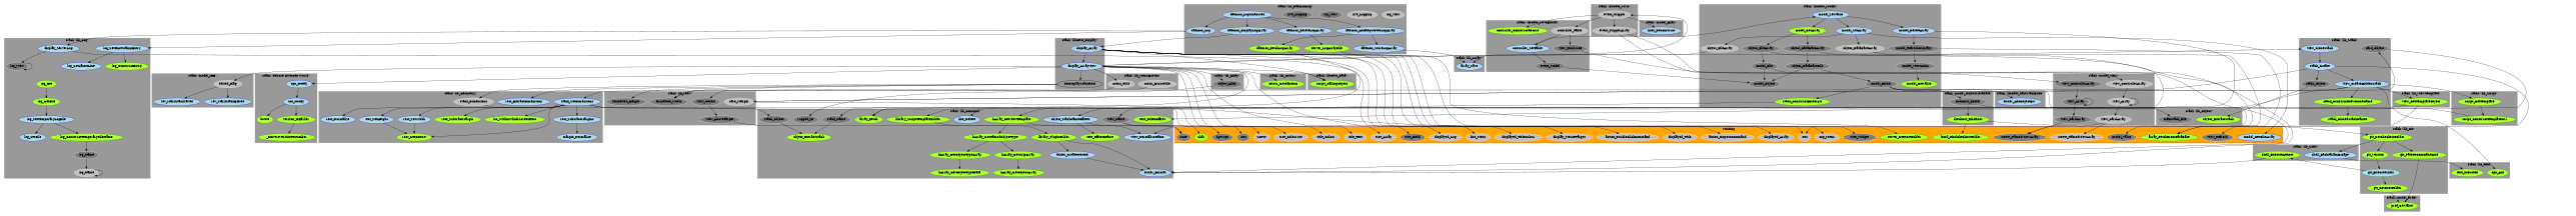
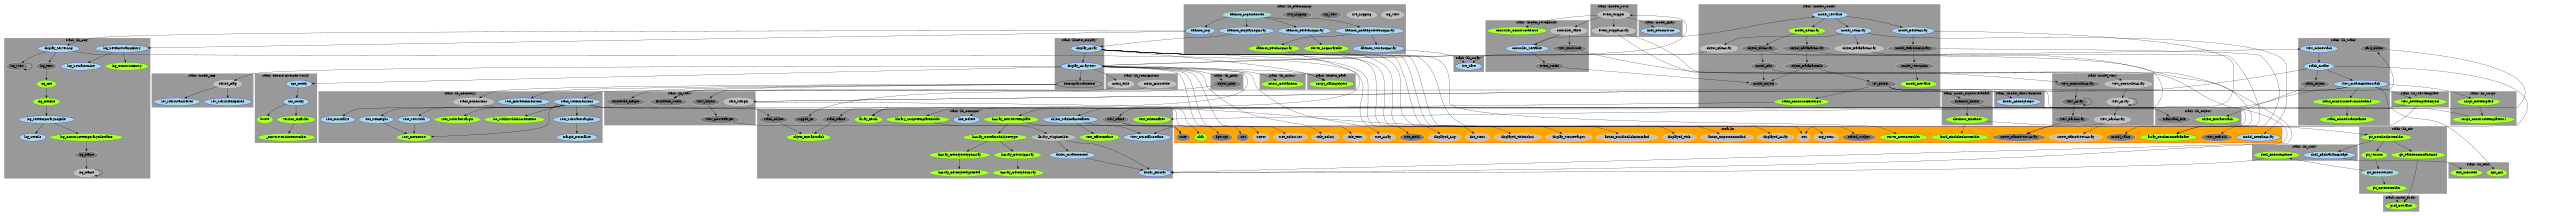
  digraph {
    clusterrank=true
    node [color=white fillcolor=GreenYellow style=filled]
    n1 [fillcolor=grey label=menu_Title]
    n2 [fillcolor=grey label=action_DoubleClickCommand]
    n3 [fillcolor=grey label=log_Name]
    n4 [fillcolor=grey label=tree_ColourSet]
    n5 [fillcolor=grey label=log_View]
    n6 [fillcolor=grey label=action_InspectCommand]
    n7 [fillcolor=grey label=card_Margin]
    n8 [fillcolor=grey label=uOPN_NamedViewArray]
    n9 [fillcolor=grey label=line_Menu]
    n10 [fillcolor=grey label=title_Colour]
    n11 [fillcolor=grey label=stack_Dimensions]
    n12 [fillcolor=grey label=event_Trigger]
    n13 [fillcolor=grey label=live_Logging]
    n14 [fillcolor=grey label=menu_BurntTitle]
    n15 [fillcolor=grey label=uOPN]
    n16 [fillcolor=grey label=displayed_TitleColour]
    n17 [fillcolor=grey label=controller_Table]
    n18 [fillcolor=grey label=display_MouseTarget]
    n19 [fillcolor=grey label=title_Text]
    n20 [fillcolor=grey label=view_Array]
    n21 [fillcolor=grey label=event_TriggerArray]
    n22 [fillcolor=grey label=object_DataBaseArray]
    n23 [fillcolor=grey label=displayed_Title]
    n24 [fillcolor=grey label=object_FileArray]
    n25 [fillcolor=grey label=displayed_Log]
    n26 [fillcolor=grey label=rect]
    n27 [fillcolor=grey label=view_CardArray]
    n28 [fillcolor=grey label=tree_Array]
    n29 [fillcolor=grey label=displayed_Array]
    n30 [fillcolor=grey label=cog_Menu]
    n31 [fillcolor=grey label=edited_Flag]
    n32 [fillcolor=grey label=view_ControllerArray]
    n33 [label=setDisplayStackRect color="" fillcolor="" style=""]
    n34 [fillcolor=grey50 label=view_Object]
    n35 [fillcolor=grey50 label=event_Model]
    n36 [fillcolor=grey50 label=rect]
    n37 [fillcolor=grey50 label=object_Hkey]
    n38 [fillcolor=grey50 label=object_FileArray]
    n39 [fillcolor=grey50 label=view_Array]
    n40 [fillcolor=grey50 label=model_ViewLinks]
-   n41 [fillcolor=grey50 label=model_Folder]
+   n41 [fillcolor=grey50 label=rev_Folder]
    n42 [fillcolor=grey50 label=log_View]
    n43 [fillcolor=grey50 label=formatted_Height]
    n44 [fillcolor=grey50 label=tree_Field]
    n45 [fillcolor=grey50 label=stack_Name]
    n46 [fillcolor=grey50 label=uRIP]
    n47 [fillcolor=grey50 label=card_Object]
    n48 [fillcolor=grey50 label=rugged_ID]
    n49 [fillcolor=grey50 label=model_Value]
    n50 [fillcolor=grey50 label=model_Object]
    n51 [fillcolor=grey50 label=log_View]
    n52 [fillcolor=grey50 label=stack_Object]
    n53 [fillcolor=grey50 label=mainstack_File]
    n54 [fillcolor=grey50 label=formatted_Width]
    n55 [fillcolor=grey50 label=object_DataBaseArray]
-   n56 [fillcolor=grey50 label=tree_Widget]
+   n56 [fillcolor=grey50 label=edited_Widget]
    n57 [fillcolor=grey50 label=dgProps]
+   n58 [fillcolor=grey50 label=log_Text]
    n59 [fillcolor=grey50 label=model_File]
    n60 [fillcolor=grey50 label=stack_Object]
    n61 [fillcolor=grey50 label=view_CardArray]
    n62 [fillcolor=grey50 label=log_Name]
    n63 [fillcolor=grey50 label=view_Name]
    n64 [fillcolor=grey50 label=view_AboveTarget]
    n65 [fillcolor=grey50 label=live_Logging]
    n66 [fillcolor=grey50 label=object_DataBaseFile]
    n67 [fillcolor=grey50 label=uOPN_NamedViewArray]
    n68 [fillcolor=grey50 label=view_ControllerArray]
    n69 [fillcolor=grey50 label=checkout_Folder]
    n70 [fillcolor=grey50 label=model_RefreshDisplays]
    n71 [fillcolor=grey50 label=view_ToolMode]
    n72 [fillcolor=grey50 label=view_Refresh]
-   n73 [color=Blue fillcolor=LightBlue label=daemon_LogUnRouted]
+   n73 [color=Green4 fillcolor=LightBlue label=daemon_LogUnRouted]
    n74 [color=Blue fillcolor=LightBlue label=log_SetTimeStampEntry]
    n75 [color=Blue fillcolor=LightBlue label=line_Delete]
    n76 [color=Blue fillcolor=LightBlue label=folder_AddObjectBit]
    n77 [color=Blue fillcolor=LightBlue label=rect_SetWidth]
    n78 [color=Blue fillcolor=LightBlue label=log_SetTemporaryLogFile]
-   n79 [color=Blue fillcolor=LightBlue label=array_Save]
+   n79 [color=Blue fillcolor=LightBlue label=live_Save]
    n80 [color=Blue fillcolor=LightBlue label=log_SetFile]
    n81 [color=Blue fillcolor=LightBlue label=view_CreateHiddenStack]
    n82 [color=Blue fillcolor=LightBlue label=rect_SubtractMargins]
    n83 [color=Blue fillcolor=LightBlue label=opn_Notify]
    n84 [color=Blue fillcolor=LightBlue label=controller_SetTable]
    n85 [color=Blue fillcolor=LightBlue label=view_CloneStack]
    n86 [color=Blue fillcolor=LightBlue label=model_DeleteArray]
    n87 [color=Blue fillcolor=LightBlue label=model_SetArray]
    n88 [color=Blue fillcolor=LightBlue label=shell_BashParamEscape]
    n89 [color=Blue fillcolor=LightBlue label=daemon_Log]
    n90 [color=Blue fillcolor=LightBlue label=rev_MarkStackSaved]
    n91 [color=Blue fillcolor=LightBlue label=osx_Notify]
    n92 [color=Blue fillcolor=LightBlue label=folder_CreateNested]
    n93 [color=Blue fillcolor=LightBlue label=log_SetLatestLine]
    n94 [color=Blue fillcolor=LightBlue label=rev_MarkStackEdited]
    n95 [color=Blue fillcolor=LightBlue label=daemon_DeleteLogArray]
    n96 [color=Green4 fillcolor=LightBlue label=git_ExecuteShell]
    n97 [color=Blue fillcolor=LightBlue label=rect_Normalize]
    n98 [color=Blue fillcolor=LightBlue label=model_GetFileArray]
    n99 [color=Blue fillcolor=LightBlue label=view_NormalizeName]
    n100 [color=Blue fillcolor=LightBlue label=daemon_AddRequestToLogArray]
    n101 [color=Blue fillcolor=LightBlue label=object_StackNameOffsets]
    n102 [color=Blue fillcolor=LightBlue label=display_ArrayView]
    n103 [color=Blue fillcolor=LightBlue label=daemon_DisplayLogArray]
    n104 [color=Blue fillcolor=LightBlue label=hkey_Deconstruct]
    n105 [color=Blue fillcolor=LightBlue label=model_SetValue]
    n106 [color=Blue fillcolor=LightBlue label=display_Array]
    n107 [color=Blue fillcolor=LightBlue label=daemon_StoreLogArray]
    n108 [color=Blue fillcolor=LightBlue label=rect_ExtractDimensions]
    n109 [color=Blue fillcolor=LightBlue label=rect_SetHeight]
    n110 [color=Blue fillcolor=LightBlue label=display_ServerLog]
    n111 [color=Blue fillcolor=LightBlue label=folder_Format]
    n112 [color=Blue fillcolor=LightBlue label=margin_Normalize]
    n113 [color=Blue fillcolor=LightBlue label=stack_SetDimensions]
    n114 [color=Blue fillcolor=LightBlue label=stack_Create]
    n115 [color=Green4 label=script_CallingObject]
    n116 [color=Green4 label=hArray_GetObjectTypeArray]
    n117 [color=Green4 label=log_Get]
    n118 [color=Green4 label=library_ScriptTemplateFolder]
    n119 [color=Green4 label=char]
    n120 [color=Green4 label=git_Version]
    n121 [color=Green4 label=hArray_GetViewTemplate]
    n122 [color=Green4 label=opn_Ask]
    n123 [color=Green4 label=model_GetValue]
    n124 [color=Green4 label=pref_GetValue]
    n125 [color=Green4 label=view_GetTemplateObject]
    n126 [color=Green4 label=daemon_FetchLogArray]
    n127 [color=Green4 label=shell_ExecuteAtRoot]
    n128 [color=Green4 label=git_GetCheckoutFolder]
    n129 [color=Green4 label=object_ExtractStack]
    n130 [color=Green4 label=script_GetTemplate]
    n131 [color=Green4 label=git_GetRootFolder]
    n132 [color=Green4 label=rect_GetCentre]
    n133 [color=Green4 label=text_IsQuoted]
    n134 [color=Green4 label=array_Fetch]
    n135 [color=Green4 label=log_ConstructEntry]
    n136 [color=Green4 label=hArray_GetUripArray]
    n137 [color=Green4 label=text_OffsetBefore]
    n138 [color=Green4 label=stack_ClonedStackNames]
    n139 [color=Green4 label=log_ConstructTemporaryFileName]
    n140 [color=Green4 label=kwote]
    n141 [color=Green4 label=stack_ConstructFolderBit]
    n142 [color=Green4 label=rect_SubtractMargin]
    n143 [color=Green4 label=version_IsEarlier]
    n144 [color=Green4 label=object_ExtractStack]
    n145 [color=Green4 label=controller_ConstructRecord]
    n146 [color=Green4 label=hArray_GetObjectArray]
    n147 [color=Green4 label=server_GetRootFolder]
    n148 [color=Green4 label=stack_ConstructNewCloneName]
    n149 [color=Green4 label=checkout_FindRoot]
    n150 [color=Green4 label=hArray_GetObjectTypeData]
-   n151 [color=Green4 label=library_PluginFolder]
+   n151 [color=Green4 fillcolor=grey label=library_PluginFolder]
    n152 [color=Green4 label=text_TokenOffset]
    n153 [color=Green4 label=model_GetArray]
    n154 [color=Green4 label=colour_GetRandom]
    n155 [color=Green4 label=_convertVersionToNumber]
    n156 [color=Green4 label=loc_WithinWhichScreenRect]
    n157 [color=Green4 label=array_FetchFromDataBase]
    n158 [color=Green4 label=server_LogArrayFile]
    n159 [color=Green4 label=fossil_FindCheckoutFolder]
    n160 [color=Green4 label=git_PathToCommandLine]
    n161 [color=Green4 label=log_GetFile]
    n162 [color=Green4 label=hArray_GetNamedObjectType]
    n163 [color=Green4 label=script_ConstructTemplateUrl]
    subgraph sub_1 {
      n1
      n2
      n3
      n4
      n5
      n6
      n7
      n8
      n9
      n10
      n11
      n12
      n13
      n14
      n15
      n16
      n17
      n18
      n19
      n20
      n21
      n22
      n23
      n24
      n25
      n26
      n27
      n28
      n29
      n30
      n31
      n32
    }
    subgraph sub_2 {
      n33
    }
    subgraph sub_3 {
      n34
      n35
      n36
      n37
      n38
      n39
      n40
      n41
      n42
      n43
      n44
      n45
      n46
      n47
      n48
      n49
      n50
      n51
      n52
      n53
      n54
      n55
      n56
      n57
+     n58
      n59
      n60
      n61
      n62
      n63
      n64
      n65
      n66
      n67
      n68
      n69
      n70
      n71
      n72
    }
    subgraph sub_4 {
      n73
      n74
      n75
      n76
      n77
      n78
      n79
      n80
      n81
      n82
      n83
      n84
      n85
      n86
      n87
      n88
      n89
      n90
      n91
      n92
      n93
      n94
      n95
      n96
      n97
      n98
      n99
      n100
      n101
      n102
      n103
      n104
      n105
      n106
      n107
      n108
      n109
      n110
      n111
      n112
      n113
      n114
    }
    subgraph sub_5 {
      n115
      n116
      n117
      n118
      n119
      n120
      n121
      n122
      n123
      n124
      n125
      n126
      n127
      n128
      n129
      n130
      n131
      n132
      n133
      n134
      n135
      n136
      n137
      n138
      n139
      n140
      n141
      n142
      n143
      n144
      n145
      n146
      n147
      n148
      n149
      n150
      n151
      n152
      n153
      n154
      n155
      n156
      n157
      n158
      n159
      n160
      n161
      n162
      n163
    }
    subgraph cluster_6 {
      color=red
      fillcolor=orange
-     label=Missing
+     label=IsEarlier
      style=filled
      n2
      n4
      n6
      n8
      n9
      n10
      n15
      n16
      n18
      n19
      n23
      n25
      n26
      n28
      n29
      n30
      n36
      n44
      n46
      n49
      n56
      n57
      n67
      n72
      n98
      n119
      n147
      n157
      n159
    }
    subgraph cluster_7 {
      color=grey60
      fillcolor=grey60
      label="stack \"lib_Array\""
      style=filled
      n79
    }
    subgraph cluster_8 {
      color=grey60
      fillcolor=grey60
      label="stack \"lib_Colour\""
      style=filled
      n154
    }
    subgraph cluster_9 {
      color=grey60
      fillcolor=grey60
      label="stack \"lib_Common\""
      style=filled
      n45
      n48
      n52
      n63
      n75
      n92
      n99
      n101
      n111
      n116
      n118
      n121
      n129
      n134
      n136
      n137
      n146
      n150
      n151
      n152
      n162
    }
    subgraph cluster_10 {
      color=grey60
      fillcolor=grey60
      label="stack \"lib_DaemonLog\""
      style=filled
      n5
      n13
      n51
      n65
      n73
      n89
      n95
      n100
      n103
      n107
      n126
      n158
    }
    subgraph cluster_11 {
      color=grey60
      fillcolor=grey60
      label="stack \"lib_Geometry\""
      style=filled
      n11
      n77
      n82
      n97
      n108
      n109
      n112
      n113
      n132
      n142
      n156
    }
    subgraph cluster_12 {
      color=grey60
      fillcolor=grey60
      label="stack \"lib_Git\""
      style=filled
      n96
      n120
      n128
      n131
      n160
    }
    subgraph cluster_13 {
      color=grey60
      fillcolor=grey60
      label="stack \"lib_Hkey\""
      style=filled
      n37
    }
    subgraph cluster_14 {
      color=grey60
      fillcolor=grey60
      label="stack \"lib_Log\""
      style=filled
      n3
      n42
+     n58
      n62
      n74
      n78
      n80
      n93
      n110
      n117
      n135
      n139
      n161
    }
    subgraph cluster_15 {
      color=grey60
      fillcolor=grey60
      label="stack \"lib_MenuButton\""
      style=filled
      n1
      n14
    }
    subgraph cluster_16 {
      color=grey60
      fillcolor=grey60
      label="stack \"lib_Object\""
      style=filled
      n53
      n144
    }
    subgraph cluster_17 {
      color=grey60
      fillcolor=grey60
      label="stack \"lib_Script\""
      style=filled
      n130
      n163
    }
    subgraph cluster_18 {
      color=grey60
      fillcolor=grey60
      label="stack \"lib_Shell\""
      style=filled
      n88
      n127
    }
    subgraph cluster_19 {
      color=grey60
      fillcolor=grey60
      label="stack \"lib_Stack\""
      style=filled
      n47
      n60
      n81
      n85
      n114
      n138
      n148
    }
    subgraph cluster_20 {
      color=grey60
      fillcolor=grey60
      label="stack \"lib_Text\""
      style=filled
      n122
      n133
    }
    subgraph cluster_21 {
      color=grey60
      fillcolor=grey60
      label="stack \"lib_View\""
      style=filled
      n7
      n34
      n43
      n54
      n64
    }
    subgraph cluster_22 {
      color=grey60
      fillcolor=grey60
      label="stack \"lib_ViewTemplate\""
      style=filled
      n125
    }
    subgraph cluster_23 {
      color=grey60
      fillcolor=grey60
      label="stack \"libOPN_Data\""
      style=filled
      n115
    }
    subgraph cluster_24 {
      color=grey60
      fillcolor=grey60
      label="stack \"libOPN_Display\""
      style=filled
      n33
      n102
      n106
    }
    subgraph cluster_25 {
      color=grey60
      fillcolor=grey60
      label="stack \"libOPN_Model\""
      style=filled
      n22
      n24
      n38
      n40
      n41
      n50
      n55
      n59
      n66
      n70
      n86
      n87
      n105
      n123
      n141
      n153
    }
    subgraph cluster_26 {
      color=grey60
      fillcolor=grey60
      label="stack \"libOPN_MVC\""
      style=filled
      n12
      n21
    }
    subgraph cluster_27 {
      color=grey60
      fillcolor=grey60
      label="stack \"libOPN_MVCExtras\""
      style=filled
      n17
      n35
      n71
      n84
      n145
    }
    subgraph cluster_28 {
      color=grey60
      fillcolor=grey60
      label="stack \"libOPN_TextStackFiles\""
      style=filled
      n76
    }
    subgraph cluster_29 {
      color=grey60
      fillcolor=grey60
      label="stack \"model_Hkey\""
      style=filled
      n104
    }
    subgraph cluster_30 {
      color=grey60
      fillcolor=grey60
      label="stack \"model_IDE\""
      style=filled
      n31
      n90
      n94
    }
    subgraph cluster_31 {
      color=grey60
      fillcolor=grey60
      label="stack \"model_ObjectMetadata\""
      style=filled
      n69
      n149
    }
    subgraph cluster_32 {
      color=grey60
      fillcolor=grey60
      label="stack \"model_Prefs\""
      style=filled
      n124
    }
    subgraph cluster_33 {
      color=grey60
      fillcolor=grey60
      label="stack \"model_View\""
      style=filled
      n20
      n27
      n32
      n39
      n61
      n68
    }
    subgraph cluster_34 {
      color=grey60
      fillcolor=grey60
      label="stack \"Rescue Livecode World\""
      style=filled
      n83
      n91
      n140
      n143
      n155
    }
    n1 -> n54
    n3 -> n3
    n7 -> n15
    n7 -> n47
    n11 -> n52
    n12 -> n17
    n12 -> n21
    n12 -> n104
    n12 -> n145
    n14 -> n34
    n17 -> n71
    n17 -> n84
    n20 -> n20
    n20 -> n27
    n21 -> n32
    n21 -> n68
    n22 -> n157
    n24 -> n79
    n27 -> n8
    n27 -> n67
    n31 -> n90
    n31 -> n94
    n32 -> n20
    n33 -> n11
    n33 -> n43
    n33 -> n54
    n33 -> n108
    n34 -> n64
    n35 -> n50
    n37 -> n48
    n38 -> n59
    n38 -> n134
    n39 -> n39
    n39 -> n61
    n40 -> n123
    n41 -> n69
    n41 -> n76
    n41 -> n111
    n41 -> n141
    n42 -> n42
    n45 -> n129
    n47 -> n152
    n52 -> n129
    n55 -> n66
    n55 -> n157
+   n58 -> n117
    n59 -> n50
    n59 -> n111
    n60 -> n144
    n61 -> n67
    n62 -> n3
    n63 -> n46
    n63 -> n57
    n64 -> n46
    n66 -> n41
    n66 -> n50
    n68 -> n39
    n69 -> n53
    n69 -> n149
    n70 -> n40
    n70 -> n72
    n71 -> n49
    n73 -> n89
    n73 -> n95
    n73 -> n100
    n73 -> n103
    n74 -> n93
    n74 -> n135
    n77 -> n132
    n78 -> n80
    n78 -> n139
    n81 -> n7
    n81 -> n63
    n81 -> n122
    n81 -> n125
    n81 -> n130
    n81 -> n148
    n82 -> n112
    n83 -> n91
    n84 -> n35
    n84 -> n105
    n85 -> n114
    n86 -> n70
    n86 -> n75
    n87 -> n22
    n87 -> n24
    n87 -> n98
    n88 -> n133
    n89 -> n74
    n89 -> n110
    n91 -> n140
    n91 -> n143
    n92 -> n111
    n95 -> n158
    n96 -> n127
    n96 -> n131
    n100 -> n107
    n100 -> n126
    n101 -> n119
    n101 -> n137
    n102 -> n1
    n102 -> n4
    n102 -> n10
    n102 -> n12
    n102 -> n19
    n102 -> n28
    n102 -> n31
    n102 -> n33
    n102 -> n37
    n102 -> n44
    n102 -> n45
    n102 -> n83
    n102 -> n85
    n102 -> n115
    n102 -> n154
    n103 -> n106
    n105 -> n86
    n105 -> n87
    n105 -> n153
    n106 -> n2
    n106 -> n6
    n106 -> n9
    n106 -> n16
    n106 -> n18
    n106 -> n23
    n106 -> n29
    n106 -> n30
    n106 -> n56
    n106 -> n102
    n106 -> n115
    n107 -> n79
    n109 -> n132
    n110 -> n25
    n110 -> n42
+   n110 -> n58
    n113 -> n26
    n113 -> n36
    n113 -> n77
    n113 -> n82
    n113 -> n97
    n113 -> n109
    n113 -> n132
    n113 -> n142
    n113 -> n156
    n114 -> n26
    n114 -> n60
    n114 -> n81
    n114 -> n113
    n116 -> n150
    n117 -> n161
    n118 -> n151
    n120 -> n96
    n121 -> n99
    n121 -> n162
    n125 -> n99
    n125 -> n121
    n126 -> n134
    n127 -> n111
    n128 -> n88
    n128 -> n120
    n128 -> n160
    n130 -> n163
    n131 -> n124
    n136 -> n146
    n139 -> n62
    n141 -> n101
    n143 -> n155
    n148 -> n138
    n149 -> n128
    n149 -> n159
    n151 -> n92
    n151 -> n111
    n153 -> n38
    n153 -> n55
    n158 -> n147
    n160 -> n124
    n161 -> n78
    n162 -> n116
    n162 -> n136
    n163 -> n118
  }
